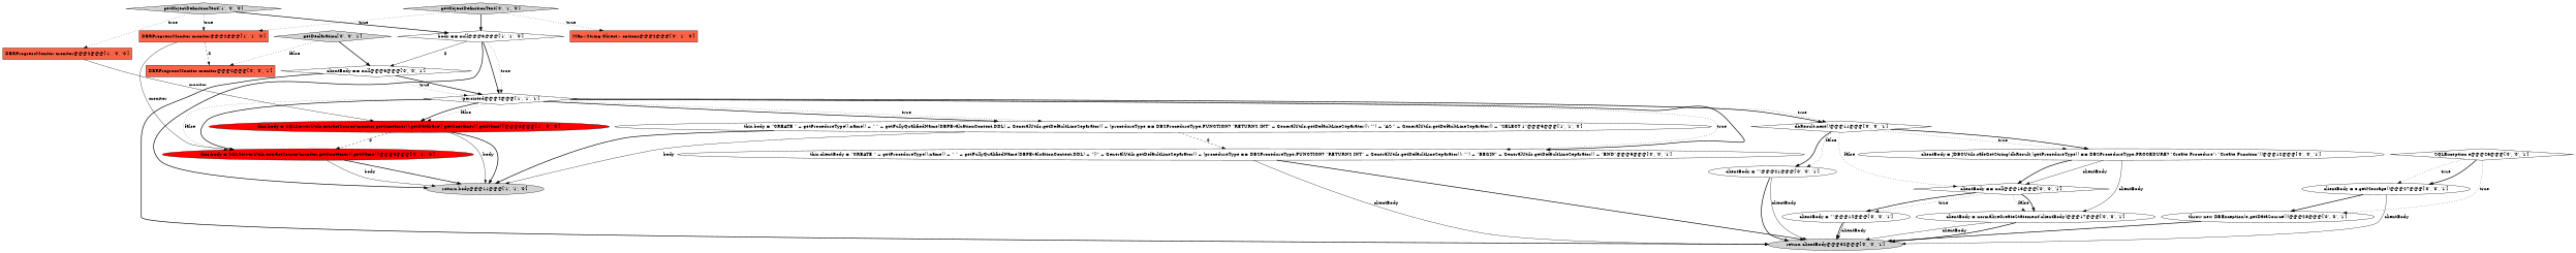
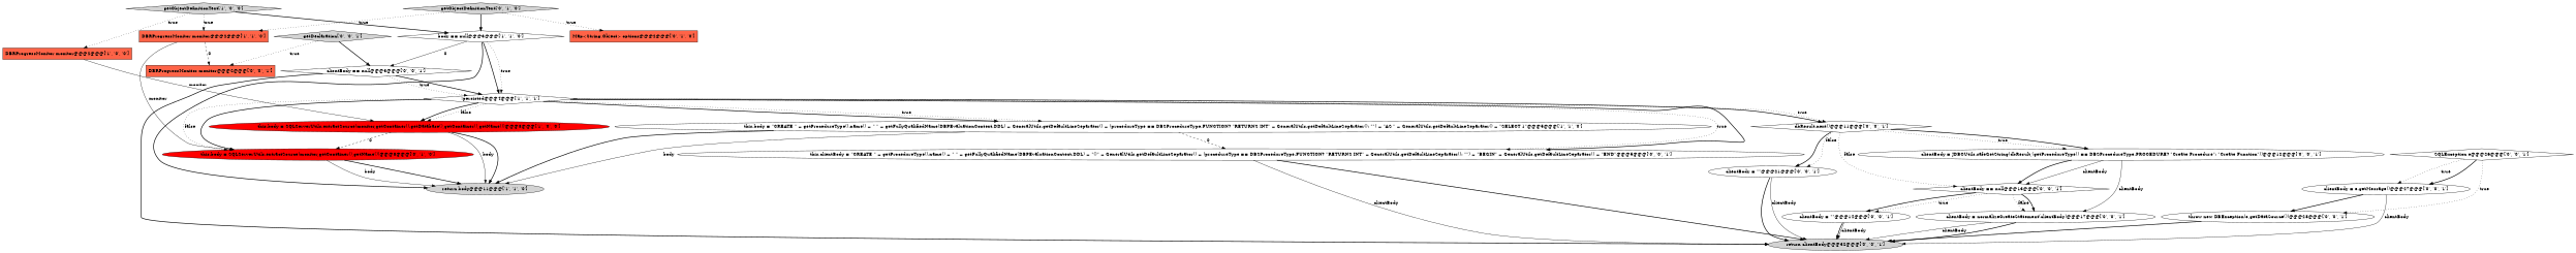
  digraph {
    node [fillcolor=white shape=ellipse style=filled]
    edge [style=bold]
    n1 [label="clientBody == null@@@13@@@['0', '0', '1']" shape=diamond]
    n2 [label="clientBody = normalizeCreateStatement(clientBody)@@@17@@@['0', '0', '1']"]
    n3 [label="clientBody = \"\"@@@14@@@['0', '0', '1']"]
    n4 [fillcolor=lightgray label="return clientBody@@@32@@@['0', '0', '1']"]
    n5 [label="this.clientBody = \"CREATE \" + getProcedureType().name() + \" \" + getFullyQualifiedName(DBPEvaluationContext.DDL) + \"()\" + GeneralUtils.getDefaultLineSeparator() + (procedureType == DBSProcedureType.FUNCTION? \"RETURNS INT\" + GeneralUtils.getDefaultLineSeparator(): \"\") + \"BEGIN\" + GeneralUtils.getDefaultLineSeparator() + \"END\"@@@5@@@['0', '0', '1']"]
    n6 [label="SQLException e@@@26@@@['0', '0', '1']" shape=diamond]
    n7 [label="clientBody = e.getMessage()@@@27@@@['0', '0', '1']"]
    n8 [label="throw new DBException(e,getDataSource())@@@28@@@['0', '0', '1']"]
    n9 [label="dbResult.next()@@@11@@@['0', '0', '1']" shape=diamond]
    n10 [label="clientBody = JDBCUtils.safeGetString(dbResult,(getProcedureType() == DBSProcedureType.PROCEDURE? \"Create Procedure\": \"Create Function\"))@@@12@@@['0', '0', '1']"]
    n11 [label="clientBody = \"\"@@@21@@@['0', '0', '1']"]
    n12 [fillcolor=lightgray label="return body@@@11@@@['1', '1', '0']"]
    n13 [label="clientBody == null@@@3@@@['0', '0', '1']" shape=diamond]
    n14 [label="!persisted@@@4@@@['1', '1', '1']" shape=diamond]
    n15 [fillcolor=red label="this.body = SQLServerUtils.extractSource(monitor,getContainer().getDatabase(),getContainer(),getName())@@@8@@@['1', '0', '0']"]
    n16 [label="this.body = \"CREATE \" + getProcedureType().name() + \" \" + getFullyQualifiedName(DBPEvaluationContext.DDL) + GeneralUtils.getDefaultLineSeparator() + (procedureType == DBSProcedureType.FUNCTION? \"RETURNS INT\" + GeneralUtils.getDefaultLineSeparator(): \"\") + \"AS \" + GeneralUtils.getDefaultLineSeparator() + \"SELECT 1\"@@@5@@@['1', '1', '0']"]
    n17 [fillcolor=red label="this.body = SQLServerUtils.extractSource(monitor,getContainer(),getName())@@@8@@@['0', '1', '0']"]
    n18 [fillcolor=tomato label="Map<String,Object> options@@@2@@@['0', '1', '0']" shape=box]
    n19 [label="body == null@@@3@@@['1', '1', '0']" shape=diamond]
    n20 [fillcolor=tomato label="DBRProgressMonitor monitor@@@2@@@['1', '0', '0']" shape=box]
    n21 [fillcolor=tomato label="DBRProgressMonitor monitor@@@2@@@['1', '1', '0']" shape=box]
    n22 [fillcolor=tomato label="DBRProgressMonitor monitor@@@2@@@['0', '0', '1']" shape=box]
    n23 [fillcolor=lightgray label="getObjectDefinitionText['1', '0', '0']" shape=diamond]
    n24 [fillcolor=lightgray label="getObjectDefinitionText['0', '1', '0']" shape=diamond]
    n25 [fillcolor=lightgray label="getDeclaration['0', '0', '1']" shape=diamond]
    n1 -> n2 [label=false style=dotted]
    n1 -> n2
    n1 -> n3 [label=true style=dotted]
    n1 -> n3
    n2 -> n4
    n2 -> n4 [label=clientBody style=solid]
    n3 -> n4 [label=clientBody style=solid]
    n3 -> n4
    n5 -> n4 [label=clientBody style=solid]
    n5 -> n4
    n6 -> n7 [label=true style=dotted]
    n6 -> n7
    n6 -> n8 [label=true style=dotted]
    n7 -> n4 [label=clientBody style=solid]
    n7 -> n8
    n8 -> n4
    n9 -> n1 [label=false style=dotted]
    n9 -> n10 [label=true style=dotted]
    n9 -> n10
    n9 -> n11 [label=false style=dotted]
    n9 -> n11
    n10 -> n1
    n10 -> n1 [label=clientBody style=solid]
    n10 -> n2 [label=clientBody style=solid]
    n11 -> n4
    n11 -> n4 [label=clientBody style=solid]
    n13 -> n4
    n13 -> n14
    n13 -> n14 [label=true style=dotted]
    n14 -> n5 [label=true style=dotted]
    n14 -> n5
    n14 -> n9
    n14 -> n9 [label=true style=dotted]
    n14 -> n15 [label=false style=dotted]
    n14 -> n15
    n14 -> n16
    n14 -> n16 [label=true style=dotted]
    n14 -> n17 [label=false style=dotted]
    n14 -> n17
    n15 -> n12 [label=body style=solid]
    n15 -> n12
    n15 -> n17 [label=0 style=dashed]
    n16 -> n5 [label=0 style=dashed]
    n16 -> n12
    n16 -> n12 [label=body style=solid]
    n17 -> n12
    n17 -> n12 [label=body style=solid]
    n19 -> n12
    n19 -> n13 [label=0 style=solid]
    n19 -> n14
    n19 -> n14 [label=true style=dotted]
    n20 -> n15 [label=monitor style=solid]
    n21 -> n17 [label=monitor style=solid]
    n21 -> n22 [label=0 style=dashed]
    n23 -> n19
    n23 -> n20 [label=true style=dotted]
    n23 -> n21 [label=true style=dotted]
    n24 -> n18 [label=true style=dotted]
    n24 -> n19
    n24 -> n21 [label=true style=dotted]
    n25 -> n13
-   n25 -> n22 [label=false style=dotted]
+   n25 -> n22 [label=true style=dotted]
  }
